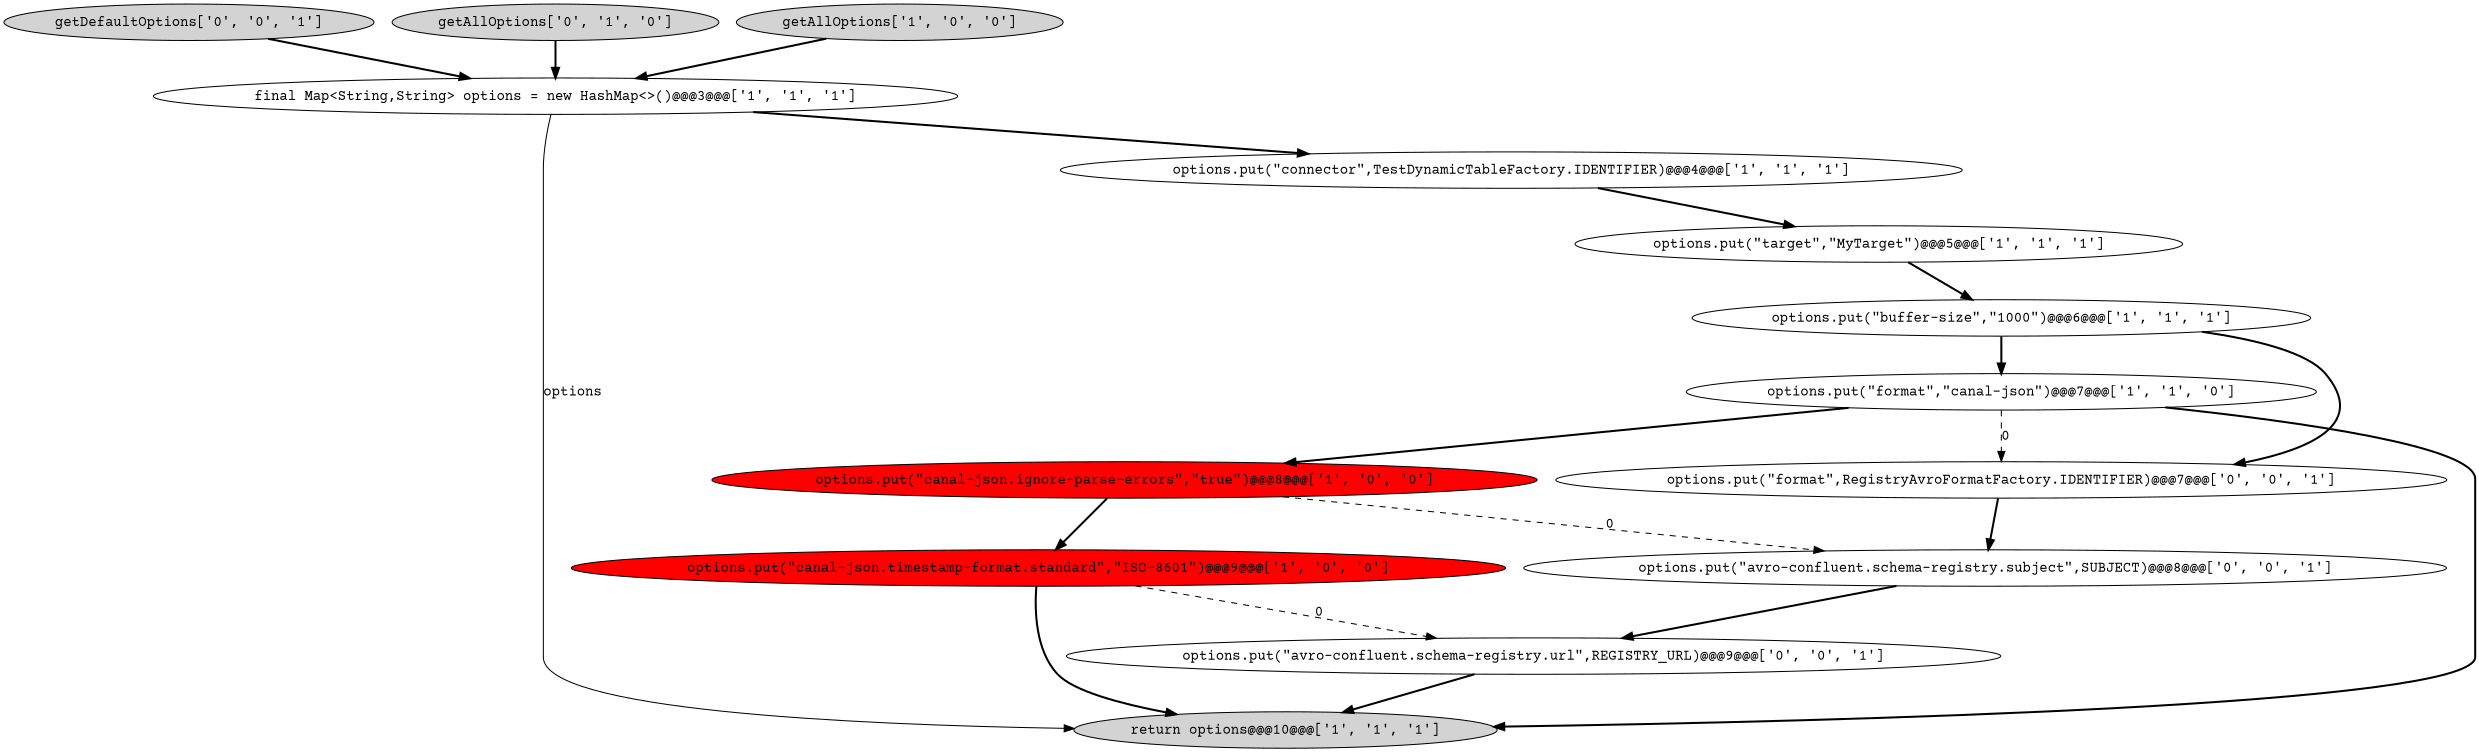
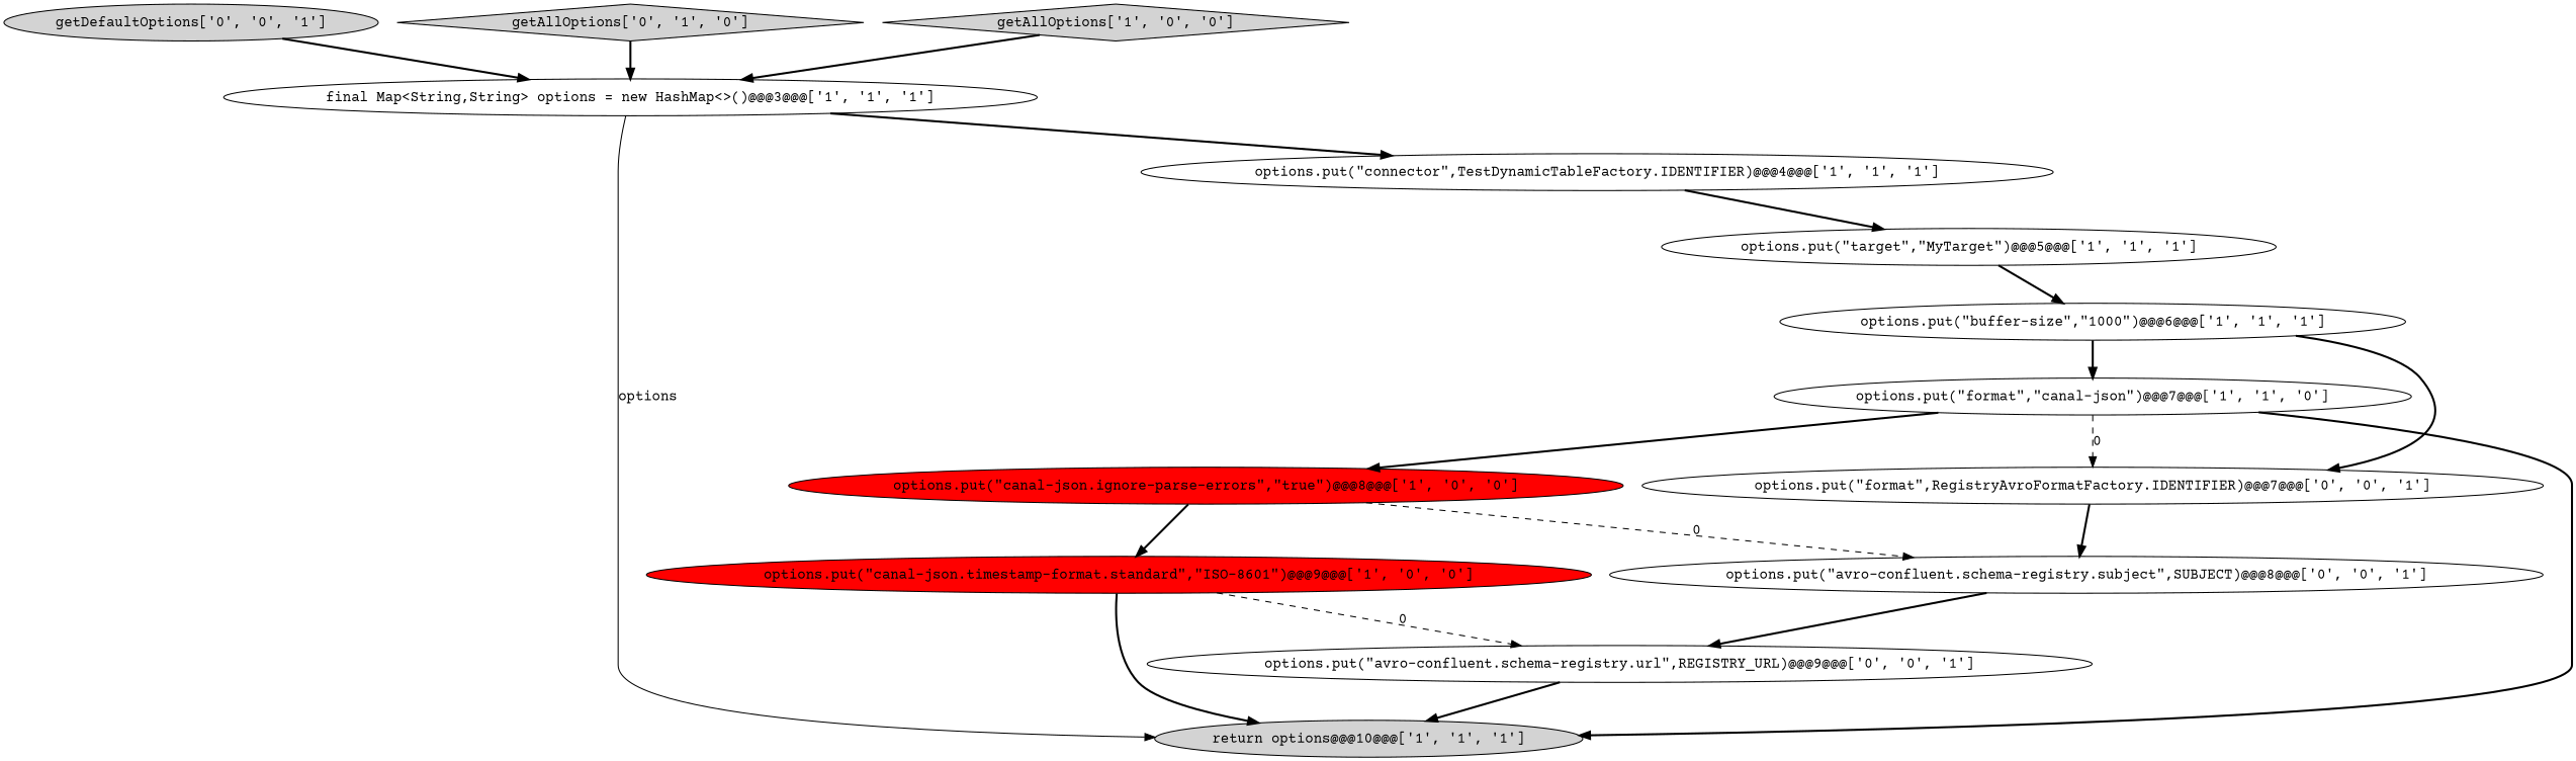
  digraph {
    fontname="Courier Prime"
    node [fillcolor=white fontname="Courier Prime" shape=ellipse style=filled]
    edge [fontname="Courier Prime" style=bold]
    n1 [label="options.put(\"connector\",TestDynamicTableFactory.IDENTIFIER)@@@4@@@['1', '1', '1']"]
    n2 [label="options.put(\"target\",\"MyTarget\")@@@5@@@['1', '1', '1']"]
    n3 [label="options.put(\"buffer-size\",\"1000\")@@@6@@@['1', '1', '1']"]
    n4 [fillcolor=lightgray label="getDefaultOptions['0', '0', '1']"]
    n5 [label="final Map<String,String> options = new HashMap<>()@@@3@@@['1', '1', '1']"]
    n6 [fillcolor=lightgray label="return options@@@10@@@['1', '1', '1']"]
    n7 [label="options.put(\"avro-confluent.schema-registry.subject\",SUBJECT)@@@8@@@['0', '0', '1']"]
    n8 [label="options.put(\"avro-confluent.schema-registry.url\",REGISTRY_URL)@@@9@@@['0', '0', '1']"]
-   n9 [fillcolor=lightgray label="getAllOptions['0', '1', '0']"]
+   n9 [fillcolor=lightgray label="getAllOptions['0', '1', '0']" shape=diamond]
    n10 [label="options.put(\"format\",\"canal-json\")@@@7@@@['1', '1', '0']"]
    n11 [label="options.put(\"format\",RegistryAvroFormatFactory.IDENTIFIER)@@@7@@@['0', '0', '1']"]
    n12 [fillcolor=red label="options.put(\"canal-json.ignore-parse-errors\",\"true\")@@@8@@@['1', '0', '0']"]
    n13 [fillcolor=red label="options.put(\"canal-json.timestamp-format.standard\",\"ISO-8601\")@@@9@@@['1', '0', '0']"]
-   n14 [fillcolor=lightgray label="getAllOptions['1', '0', '0']"]
+   n14 [fillcolor=lightgray label="getAllOptions['1', '0', '0']" shape=diamond]
    n1 -> n2
    n2 -> n3
    n3 -> n10
    n3 -> n11
    n4 -> n5
    n5 -> n1
    n5 -> n6 [label=options style=solid]
    n7 -> n8
    n8 -> n6
    n9 -> n5
    n10 -> n6
    n10 -> n11 [label=0 style=dashed]
    n10 -> n12
    n11 -> n7
    n12 -> n7 [label=0 style=dashed]
    n12 -> n13
    n13 -> n6
    n13 -> n8 [label=0 style=dashed]
    n14 -> n5
  }
